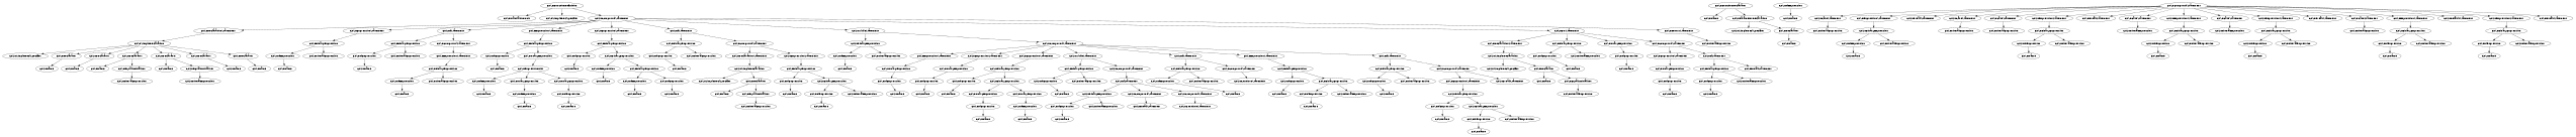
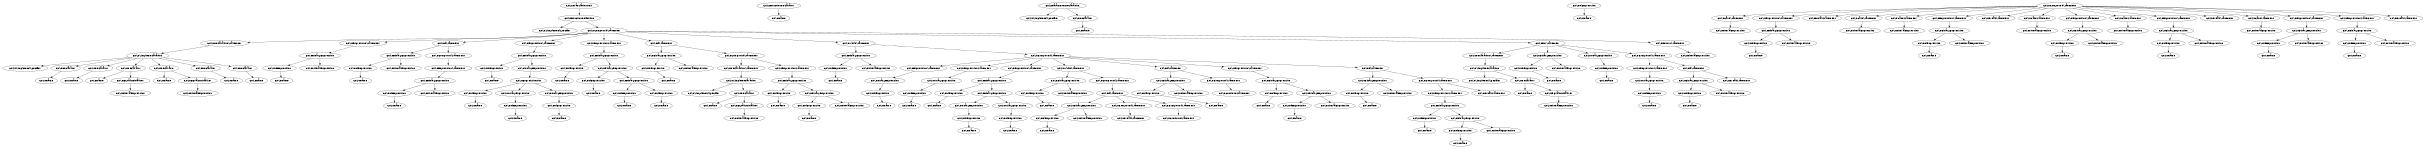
  digraph {
    n1 [label=CASTTranslationUnit]
    n2 [label=CASTFunctionDefinition]
    n3 [label=CASTSimpleDeclSpecifier]
    n4 [label=CASTCompoundStatement]
    n5 [label=CASTFunctionDeclarator]
    n6 [label=CASTName]
    n7 [label=CASTParameterDeclaration]
    n8 [label=CASTDeclarationStatement]
    n9 [label=CASTExpressionStatement]
    n10 [label=CASTIfStatement]
    n11 [label=CASTExpressionStatement]
    n12 [label=CASTExpressionStatement]
    n13 [label=CASTIfStatement]
    n14 [label=CASTWhileStatement]
    n15 [label=CASTForStatement]
    n16 [label=CASTReturnStatement]
    n17 [label=CASTSimpleDeclSpecifier]
    n18 [label=CASTDeclarator]
    n19 [label=CASTName]
    n20 [label=CASTSimpleDeclaration]
    n21 [label=CASTBinaryExpression]
    n22 [label=CASTBinaryExpression]
    n23 [label=CASTCompoundStatement]
    n24 [label=CASTBinaryExpression]
    n25 [label=CASTBinaryExpression]
    n26 [label=CASTBinaryExpression]
    n27 [label=CASTCompoundStatement]
    n28 [label=CASTBinaryExpression]
    n29 [label=CASTCompoundStatement]
    n30 [label=CASTDeclarationStatement]
    n31 [label=CASTBinaryExpression]
    n32 [label=CASTUnaryExpression]
    n33 [label=CASTCompoundStatement]
    n34 [label=CASTLiteralExpression]
    n35 [label=CASTSimpleDeclSpecifier]
    n36 [label=CASTDeclarator]
    n37 [label=CASTDeclarator]
    n38 [label=CASTDeclarator]
    n39 [label=CASTDeclarator]
    n40 [label=CASTDeclarator]
    n41 [label=CASTDeclarator]
    n42 [label=CASTName]
    n43 [label=CASTName]
    n44 [label=CASTName]
    n45 [label=CASTEqualsInitializer]
    n46 [label=CASTName]
    n47 [label=CASTEqualsInitializer]
    n48 [label=CASTName]
    n49 [label=CASTName]
    n50 [label=CASTLiteralExpression]
    n51 [label=CASTLiteralExpression]
    n52 [label=CASTIdExpression]
    n53 [label=CASTLiteralExpression]
    n54 [label=CASTName]
    n55 [label=CASTIdExpression]
    n56 [label=CASTLiteralExpression]
    n57 [label=CASTExpressionStatement]
    n58 [label=CASTName]
    n59 [label=CASTBinaryExpression]
    n60 [label=CASTIdExpression]
    n61 [label=CASTLiteralExpression]
    n62 [label=CASTName]
    n63 [label=CASTIdExpression]
    n64 [label=CASTUnaryExpression]
    n65 [label=CASTName]
    n66 [label=CASTExpressionList]
    n67 [label=CASTIdExpression]
    n68 [label=CASTUnaryExpression]
    n69 [label=CASTUnaryExpression]
    n70 [label=CASTName]
    n71 [label=CASTIdExpression]
    n72 [label=CASTIdExpression]
    n73 [label=CASTName]
    n74 [label=CASTName]
    n75 [label=CASTIdExpression]
    n76 [label=CASTBinaryExpression]
    n77 [label=CASTName]
    n78 [label=CASTIdExpression]
    n79 [label=CASTBinaryExpression]
    n80 [label=CASTName]
    n81 [label=CASTIdExpression]
    n82 [label=CASTIdExpression]
    n83 [label=CASTName]
    n84 [label=CASTName]
    n85 [label=CASTIdExpression]
    n86 [label=CASTLiteralExpression]
    n87 [label=CASTDeclarationStatement]
    n88 [label=CASTExpressionStatement]
    n89 [label=CASTName]
    n90 [label=CASTSimpleDeclaration]
    n91 [label=CASTBinaryExpression]
    n92 [label=CASTSimpleDeclSpecifier]
    n93 [label=CASTDeclarator]
    n94 [label=CASTName]
    n95 [label=CASTEqualsInitializer]
    n96 [label=CASTLiteralExpression]
    n97 [label=CASTIdExpression]
    n98 [label=CASTBinaryExpression]
    n99 [label=CASTName]
    n100 [label=CASTIdExpression]
    n101 [label=CASTLiteralExpression]
    n102 [label=CASTName]
    n103 [label=CASTIdExpression]
    n104 [label=CASTLiteralExpression]
    n105 [label=CASTExpressionStatement]
    n106 [label=CASTExpressionStatement]
    n107 [label=CASTExpressionStatement]
    n108 [label=CASTWhileStatement]
    n109 [label=CASTIfStatement]
    n110 [label=CASTExpressionStatement]
    n111 [label=CASTIfStatement]
    n112 [label=CASTName]
    n113 [label=CASTUnaryExpression]
    n114 [label=CASTUnaryExpression]
    n115 [label=CASTBinaryExpression]
    n116 [label=CASTBinaryExpression]
    n117 [label=CASTCompoundStatement]
    n118 [label=CASTBinaryExpression]
    n119 [label=CASTCompoundStatement]
    n120 [label=CASTBinaryExpression]
    n121 [label=CASTBinaryExpression]
    n122 [label=CASTCompoundStatement]
    n123 [label=CASTIdExpression]
    n124 [label=CASTName]
    n125 [label=CASTIdExpression]
    n126 [label=CASTName]
    n127 [label=CASTIdExpression]
    n128 [label=CASTBinaryExpression]
    n129 [label=CASTName]
    n130 [label=CASTUnaryExpression]
    n131 [label=CASTUnaryExpression]
    n132 [label=CASTIdExpression]
    n133 [label=CASTIdExpression]
    n134 [label=CASTName]
    n135 [label=CASTName]
    n136 [label=CASTIdExpression]
    n137 [label=CASTLiteralExpression]
    n138 [label=CASTIfStatement]
    n139 [label=CASTName]
    n140 [label=CASTBinaryExpression]
    n141 [label=CASTCompoundStatement]
    n142 [label=CASTCompoundStatement]
    n143 [label=CASTIdExpression]
    n144 [label=CASTLiteralExpression]
    n145 [label=CASTBreakStatement]
    n146 [label=CASTContinueStatement]
    n147 [label=CASTName]
    n148 [label=CASTIdExpression]
    n149 [label=CASTLiteralExpression]
    n150 [label=CASTContinueStatement]
    n151 [label=CASTName]
    n152 [label=CASTIdExpression]
    n153 [label=CASTBinaryExpression]
    n154 [label=CASTName]
    n155 [label=CASTIdExpression]
    n156 [label=CASTLiteralExpression]
    n157 [label=CASTName]
    n158 [label=CASTIdExpression]
    n159 [label=CASTLiteralExpression]
    n160 [label=CASTExpressionStatement]
    n161 [label=CASTBreakStatement]
    n162 [label=CASTName]
    n163 [label=CASTBinaryExpression]
    n164 [label=CASTIdExpression]
    n165 [label=CASTBinaryExpression]
    n166 [label=CASTName]
    n167 [label=CASTIdExpression]
    n168 [label=CASTLiteralExpression]
    n169 [label=CASTName]
    n170 [label=CASTSimpleDeclaration]
    n171 [label=CASTIdExpression]
    n172 [label=CASTLiteralExpression]
    n173 [label=CASTIdExpression]
    n174 [label=CASTExpressionStatement]
    n175 [label=CASTIfStatement]
    n176 [label=CASTSimpleDeclSpecifier]
    n177 [label=CASTDeclarator]
    n178 [label=CASTName]
    n179 [label=CASTEqualsInitializer]
    n180 [label=CASTLiteralExpression]
    n181 [label=CASTName]
    n182 [label=CASTName]
    n183 [label=CASTUnaryExpression]
    n184 [label=CASTBinaryExpression]
    n185 [label=CASTBreakStatement]
    n186 [label=CASTIdExpression]
    n187 [label=CASTName]
    n188 [label=CASTIdExpression]
    n189 [label=CASTLiteralExpression]
    n190 [label=CASTName]
    n191 [label=CASTIdExpression]
    n192 [label=CASTName]
    n193 [label=CASTCompoundStatement]
    n194 [label=CASTCaseStatement]
    n195 [label=CASTExpressionStatement]
    n196 [label=CASTBreakStatement]
    n197 [label=CASTCaseStatement]
    n198 [label=CASTCaseStatement]
    n199 [label=CASTExpressionStatement]
    n200 [label=CASTBreakStatement]
    n201 [label=CASTCaseStatement]
    n202 [label=CASTExpressionStatement]
    n203 [label=CASTCaseStatement]
    n204 [label=CASTExpressionStatement]
    n205 [label=CASTBreakStatement]
    n206 [label=CASTCaseStatement]
    n207 [label=CASTExpressionStatement]
-   n208 [label=CASTDefaultStatement]
    n209 [label=CASTExpressionStatement]
    n210 [label=CASTBreakStatement]
    n211 [label=CASTLiteralExpression]
    n212 [label=CASTBinaryExpression]
    n213 [label=CASTLiteralExpression]
    n214 [label=CASTLiteralExpression]
    n215 [label=CASTBinaryExpression]
    n216 [label=CASTLiteralExpression]
    n217 [label=CASTBinaryExpression]
    n218 [label=CASTLiteralExpression]
    n219 [label=CASTBinaryExpression]
    n220 [label=CASTLiteralExpression]
    n221 [label=CASTBinaryExpression]
    n222 [label=CASTBinaryExpression]
    n223 [label=CASTIdExpression]
    n224 [label=CASTLiteralExpression]
    n225 [label=CASTName]
    n226 [label=CASTIdExpression]
    n227 [label=CASTLiteralExpression]
    n228 [label=CASTName]
    n229 [label=CASTIdExpression]
    n230 [label=CASTLiteralExpression]
    n231 [label=CASTName]
    n232 [label=CASTIdExpression]
    n233 [label=CASTLiteralExpression]
    n234 [label=CASTName]
    n235 [label=CASTIdExpression]
    n236 [label=CASTLiteralExpression]
    n237 [label=CASTName]
    n238 [label=CASTIdExpression]
    n239 [label=CASTLiteralExpression]
    n240 [label=CASTName]
-   n2 -> n1
+   n1 -> n2
    n2 -> n3
    n2 -> n4
    n4 -> n8
    n4 -> n9
    n4 -> n10
    n4 -> n11
    n4 -> n12
    n4 -> n13
    n4 -> n14
    n4 -> n15
    n4 -> n16
    n5 -> n6
-   n5 -> n7
    n7 -> n17
    n7 -> n18
    n8 -> n20
    n9 -> n21
    n10 -> n22
    n10 -> n23
    n11 -> n24
    n12 -> n25
    n13 -> n26
    n13 -> n27
    n14 -> n28
    n14 -> n29
    n15 -> n30
    n15 -> n31
    n15 -> n32
    n15 -> n33
    n16 -> n34
    n18 -> n19
    n20 -> n35
    n20 -> n36
    n20 -> n37
    n20 -> n38
    n20 -> n39
    n20 -> n40
    n20 -> n41
    n21 -> n52
    n21 -> n53
    n22 -> n55
    n22 -> n56
    n23 -> n57
    n24 -> n63
    n24 -> n64
    n25 -> n75
    n25 -> n76
    n26 -> n85
    n26 -> n86
    n27 -> n87
    n27 -> n88
    n28 -> n103
    n28 -> n104
    n29 -> n105
    n29 -> n106
    n29 -> n107
    n29 -> n108
    n29 -> n109
    n29 -> n110
    n29 -> n111
    n30 -> n170
    n31 -> n171
    n31 -> n172
    n32 -> n173
    n33 -> n174
    n33 -> n175
    n36 -> n42
    n37 -> n43
    n38 -> n44
    n38 -> n45
    n39 -> n46
    n39 -> n47
    n40 -> n48
    n41 -> n49
    n45 -> n50
    n47 -> n51
    n52 -> n54
    n55 -> n58
    n57 -> n59
    n59 -> n60
    n59 -> n61
    n60 -> n62
    n63 -> n65
    n64 -> n66
    n66 -> n67
    n66 -> n68
    n66 -> n69
    n67 -> n70
    n68 -> n71
    n69 -> n72
    n71 -> n73
    n72 -> n74
    n75 -> n77
    n76 -> n78
    n76 -> n79
    n78 -> n80
    n79 -> n81
    n79 -> n82
    n81 -> n83
    n82 -> n84
    n85 -> n89
    n87 -> n90
    n88 -> n91
    n90 -> n92
    n90 -> n93
    n91 -> n97
    n91 -> n98
    n93 -> n94
    n93 -> n95
    n95 -> n96
    n97 -> n99
    n98 -> n100
    n98 -> n101
    n100 -> n102
    n103 -> n112
    n105 -> n113
    n106 -> n114
    n107 -> n115
    n108 -> n116
    n108 -> n117
    n109 -> n118
    n109 -> n119
    n110 -> n120
    n111 -> n121
    n111 -> n122
    n113 -> n123
    n114 -> n125
    n115 -> n127
    n115 -> n128
    n116 -> n136
    n116 -> n137
    n117 -> n138
    n118 -> n148
    n118 -> n149
    n119 -> n150
    n120 -> n152
    n120 -> n153
    n121 -> n158
    n121 -> n159
    n122 -> n160
    n122 -> n161
    n123 -> n124
    n125 -> n126
    n127 -> n129
    n128 -> n130
    n128 -> n131
    n130 -> n132
    n131 -> n133
    n132 -> n134
    n133 -> n135
    n136 -> n139
    n138 -> n140
    n138 -> n141
    n138 -> n142
    n140 -> n143
    n140 -> n144
    n141 -> n145
    n142 -> n146
    n143 -> n147
    n148 -> n151
    n152 -> n154
    n153 -> n155
    n153 -> n156
    n155 -> n157
    n158 -> n162
    n160 -> n163
    n163 -> n164
    n163 -> n165
    n164 -> n166
    n165 -> n167
    n165 -> n168
    n167 -> n169
    n170 -> n176
    n170 -> n177
    n171 -> n181
    n173 -> n182
    n174 -> n183
    n175 -> n184
    n175 -> n185
    n177 -> n178
    n177 -> n179
    n179 -> n180
    n183 -> n186
    n184 -> n188
    n184 -> n189
    n186 -> n187
    n188 -> n190
    n191 -> n192
    n193 -> n194
    n193 -> n195
    n193 -> n196
    n193 -> n197
    n193 -> n198
    n193 -> n199
    n193 -> n200
    n193 -> n201
    n193 -> n202
    n193 -> n203
    n193 -> n204
    n193 -> n205
    n193 -> n206
    n193 -> n207
-   n193 -> n208
    n193 -> n209
    n193 -> n210
    n194 -> n211
    n195 -> n212
    n197 -> n213
    n198 -> n214
    n199 -> n215
    n201 -> n216
    n202 -> n217
    n203 -> n218
    n204 -> n219
    n206 -> n220
    n207 -> n221
    n209 -> n222
    n212 -> n223
    n212 -> n224
    n215 -> n226
    n215 -> n227
    n217 -> n229
    n217 -> n230
    n219 -> n232
    n219 -> n233
    n221 -> n235
    n221 -> n236
    n222 -> n238
    n222 -> n239
    n223 -> n225
    n226 -> n228
    n229 -> n231
    n232 -> n234
    n235 -> n237
    n238 -> n240
  }
